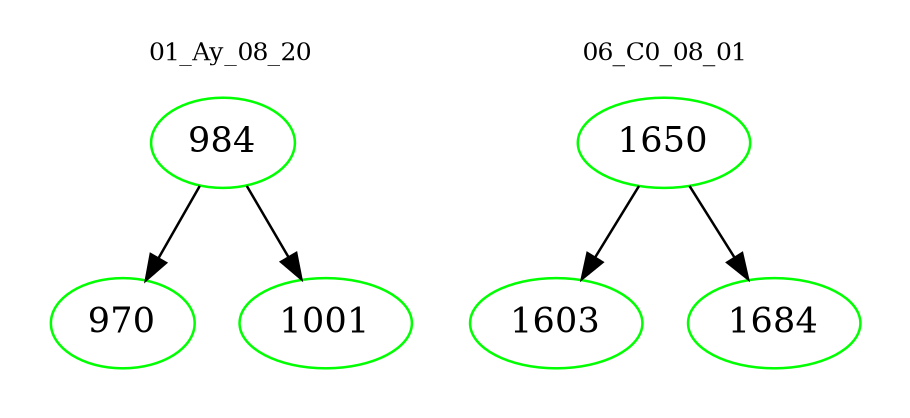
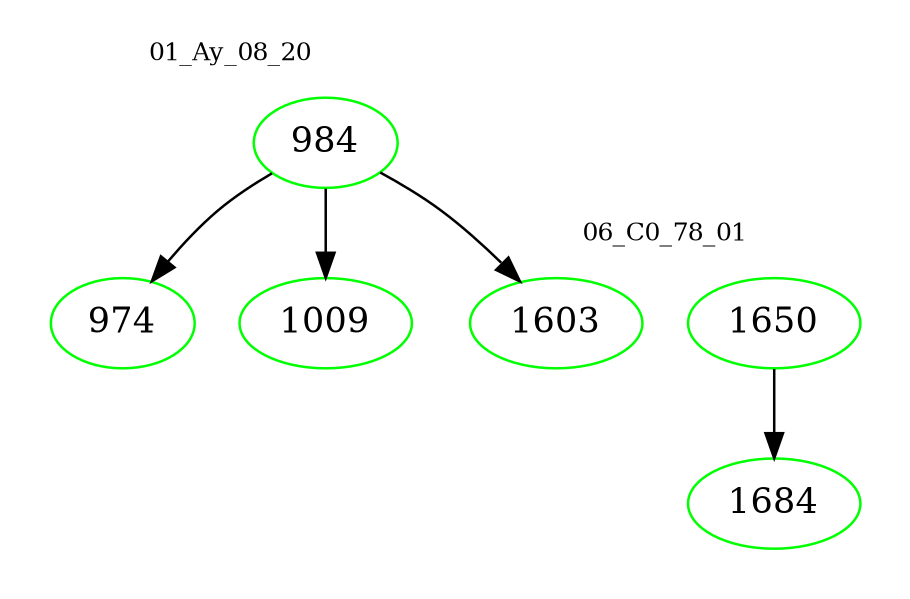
  digraph {
    node [color=green]
    edge [color=black]
    n1 [label=984]
-   n2 [label=970]
-   n3 [label=1001]
+   n2 [label=974]
+   n3 [label=1009]
    n4 [label=1650]
    n5 [label=1603]
    n6 [label=1684]
    subgraph cluster_1 {
      color=white
      fontsize=10
      label="01_Ay_08_20"
      n1
      n2
      n3
    }
    subgraph cluster_2 {
      color=white
      fontsize=10
-     label="06_C0_08_01"
+     label="06_C0_78_01"
      n4
      n5
      n6
    }
    n1 -> n2
    n1 -> n3
-   n4 -> n5
+   n1 -> n5
    n4 -> n6
  }
